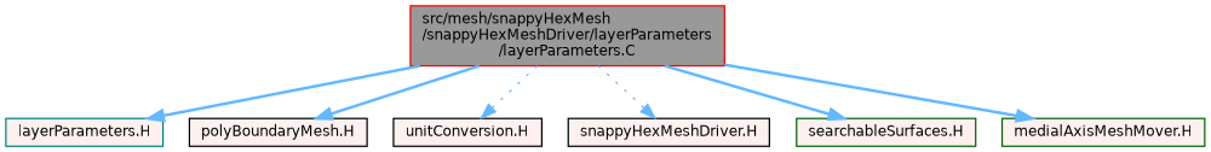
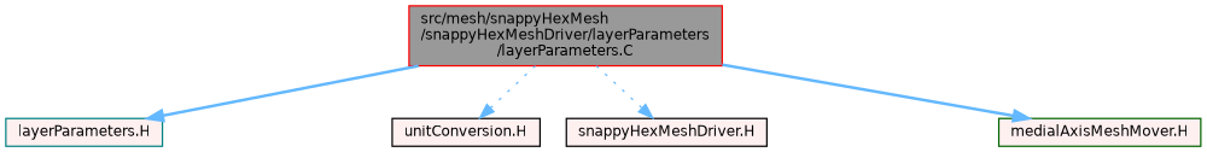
  digraph {
    node [color=black fillcolor="#FFF0F0" fontname=Helvetica fontsize=10 shape=box style=filled]
    edge [color=steelblue1 fontname=Helvetica fontsize=10 labelfontname=Helvetica labelfontsize=10 style=bold]
    n1 [color=red fillcolor=grey60 fontcolor=black height=0.2 label="src/mesh/snappyHexMesh\l/snappyHexMeshDriver/layerParameters\l/layerParameters.C" width=0.4]
    n2 [color=teal height=0.2 label="layerParameters.H" width=0.4]
-   n3 [height=0.2 label="polyBoundaryMesh.H" width=0.4]
    n4 [height=0.2 label="unitConversion.H" width=0.4]
    n5 [height=0.2 label="snappyHexMeshDriver.H" width=0.4]
-   n6 [color=darkgreen height=0.2 label="searchableSurfaces.H" width=0.4]
    n7 [color=darkgreen height=0.2 label="medialAxisMeshMover.H" width=0.4]
    n1 -> n2
-   n1 -> n3
    n1 -> n4 [style=dotted]
    n1 -> n5 [style=dotted]
-   n1 -> n6
    n1 -> n7
  }
